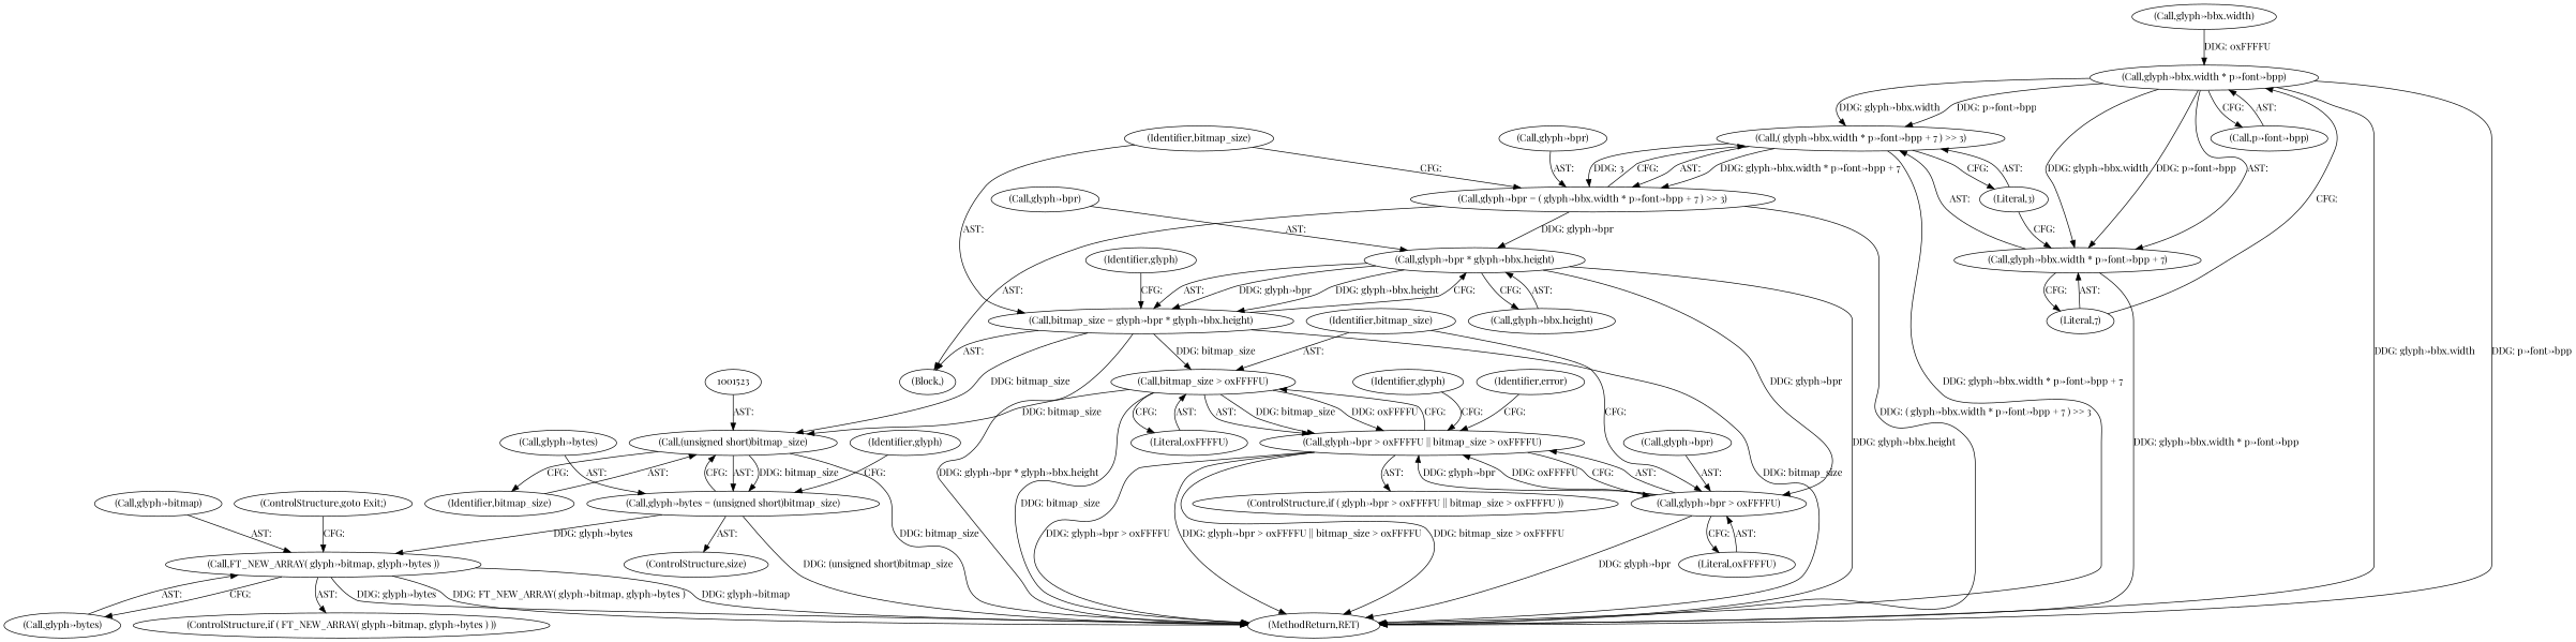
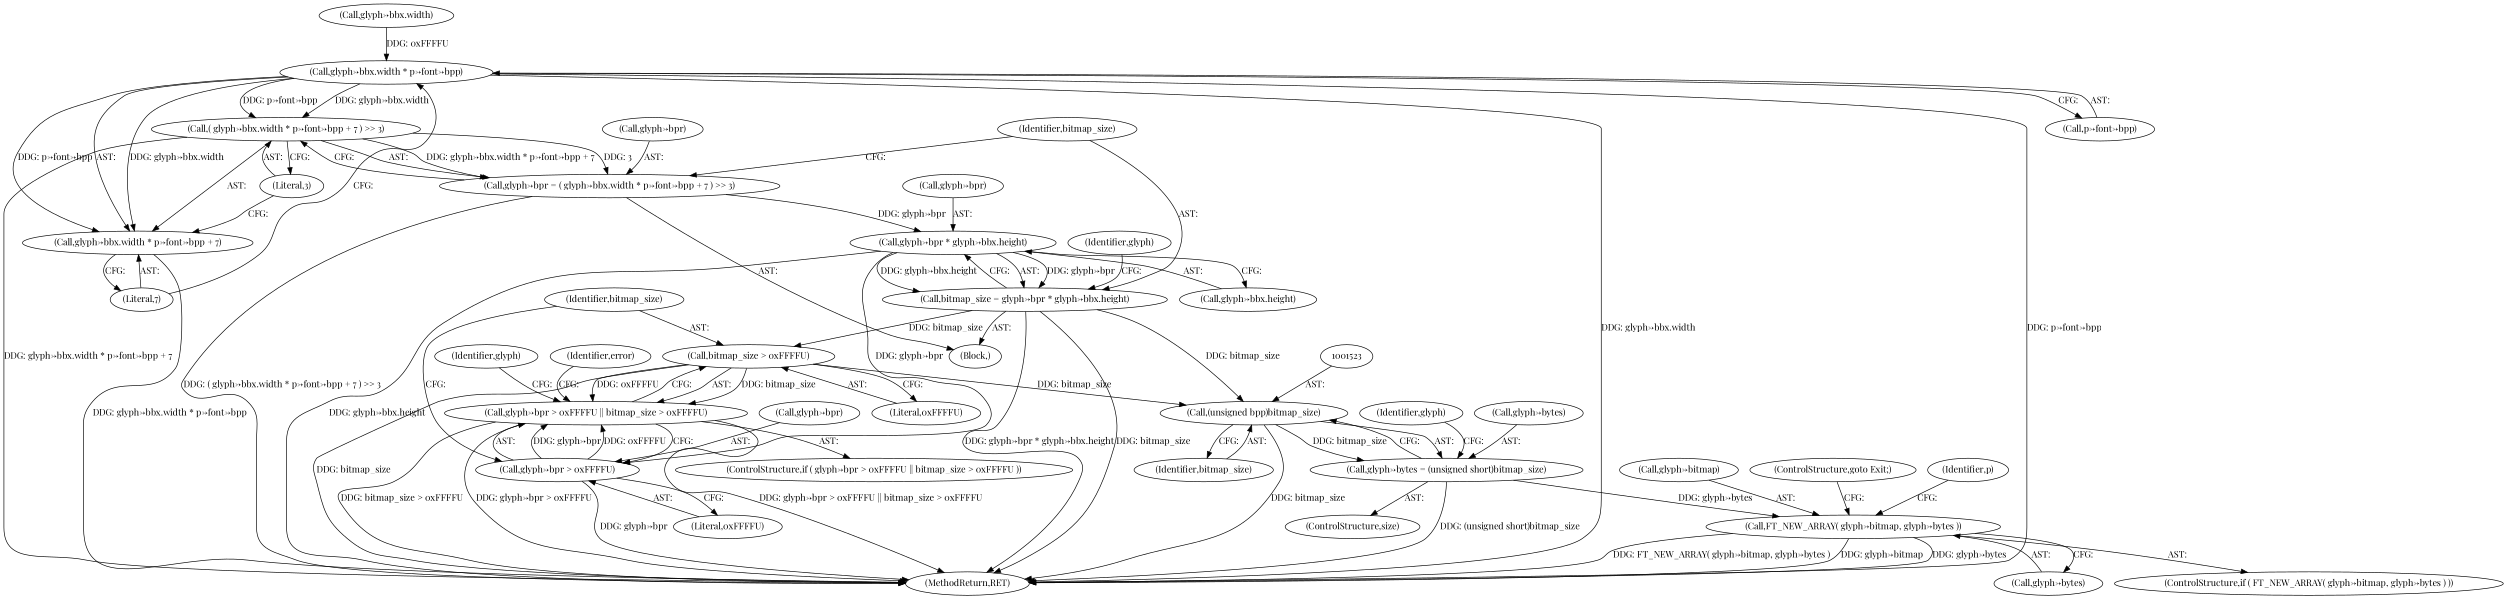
  digraph {
    fontname="Playfair Display"
    node [fontname="Playfair Display"]
    edge [fontname="Playfair Display"]
    n1 [label="(Call,glyph->bbx.width * p->font->bpp)"]
    n2 [label="(Call,( glyph->bbx.width * p->font->bpp + 7 ) >> 3)"]
    n3 [label="(Call,glyph->bbx.width * p->font->bpp + 7)"]
    n4 [label="(Call,p->font->bpp)"]
    n5 [label="(MethodReturn,RET)"]
    n6 [label="(Call,glyph->bpr = ( glyph->bbx.width * p->font->bpp + 7 ) >> 3)"]
    n7 [label="(Literal,3)"]
    n8 [label="(Literal,7)"]
    n9 [label="(Call,glyph->bpr * glyph->bbx.height)"]
    n10 [label="(Block,)"]
    n11 [label="(Call,bitmap_size = glyph->bpr * glyph->bbx.height)"]
    n12 [label="(Call,glyph->bpr > 0xFFFFU)"]
    n13 [label="(Call,glyph->bbx.height)"]
    n14 [label="(Call,bitmap_size > 0xFFFFU)"]
-   n15 [label="(Call,(unsigned short)bitmap_size)"]
+   n15 [label="(Call,(unsigned bpp)bitmap_size)"]
    n16 [label="(Call,glyph->bpr > 0xFFFFU || bitmap_size > 0xFFFFU)"]
    n17 [label="(Literal,0xFFFFU)"]
    n18 [label="(Literal,0xFFFFU)"]
    n19 [label="(Call,glyph->bytes = (unsigned short)bitmap_size)"]
    n20 [label="(Identifier,bitmap_size)"]
    n21 [label="(ControlStructure,if ( glyph->bpr > 0xFFFFU || bitmap_size > 0xFFFFU ))"]
    n22 [label="(Call,FT_NEW_ARRAY( glyph->bitmap, glyph->bytes ))"]
    n23 [label="(ControlStructure,size)"]
    n24 [label="(Call,glyph->bytes)"]
    n25 [label="(ControlStructure,if ( FT_NEW_ARRAY( glyph->bitmap, glyph->bytes ) ))"]
    n26 [label="(Call,glyph->bpr)"]
    n27 [label="(Identifier,bitmap_size)"]
    n28 [label="(Identifier,glyph)"]
    n29 [label="(ControlStructure,goto Exit;)"]
    n30 [label="(Identifier,bitmap_size)"]
    n31 [label="(Call,glyph->bpr)"]
    n32 [label="(Identifier,glyph)"]
+   n33 [label="(Identifier,p)"]
    n34 [label="(Call,glyph->bitmap)"]
    n35 [label="(Call,glyph->bbx.width)"]
    n36 [label="(Identifier,error)"]
    n37 [label="(Call,glyph->bytes)"]
    n38 [label="(Call,glyph->bpr)"]
    n39 [label="(Identifier,glyph)"]
    1001523
    n1 -> n2 [label="DDG: glyph->bbx.width"]
    n1 -> n2 [label="DDG: p->font->bpp"]
    n1 -> n3 [label="AST: "]
    n1 -> n3 [label="DDG: glyph->bbx.width"]
    n1 -> n3 [label="DDG: p->font->bpp"]
    n1 -> n4 [label="CFG: "]
    n1 -> n5 [label="DDG: glyph->bbx.width"]
    n1 -> n5 [label="DDG: p->font->bpp"]
    n2 -> n5 [label="DDG: glyph->bbx.width * p->font->bpp + 7"]
    n2 -> n6 [label="AST: "]
    n2 -> n6 [label="DDG: glyph->bbx.width * p->font->bpp + 7"]
    n2 -> n6 [label="DDG: 3"]
    n2 -> n7 [label="CFG: "]
-   n3 -> n2 [label="AST: "]
+   n2 -> n3 [label="AST: "]
    n3 -> n5 [label="DDG: glyph->bbx.width * p->font->bpp"]
    n3 -> n8 [label="CFG: "]
    n4 -> n1 [label="AST: "]
    n6 -> n2 [label="CFG: "]
    n6 -> n5 [label="DDG: ( glyph->bbx.width * p->font->bpp + 7 ) >> 3"]
    n6 -> n9 [label="DDG: glyph->bpr"]
    n6 -> n10 [label="AST: "]
    n7 -> n2 [label="AST: "]
    n7 -> n3 [label="CFG: "]
    n8 -> n1 [label="CFG: "]
    n8 -> n3 [label="AST: "]
    n9 -> n5 [label="DDG: glyph->bbx.height"]
    n9 -> n11 [label="AST: "]
    n9 -> n11 [label="DDG: glyph->bpr"]
    n9 -> n11 [label="DDG: glyph->bbx.height"]
    n9 -> n12 [label="DDG: glyph->bpr"]
    n9 -> n13 [label="CFG: "]
    n11 -> n5 [label="DDG: glyph->bpr * glyph->bbx.height"]
    n11 -> n5 [label="DDG: bitmap_size"]
    n11 -> n9 [label="CFG: "]
    n11 -> n10 [label="AST: "]
    n11 -> n14 [label="DDG: bitmap_size"]
    n11 -> n15 [label="DDG: bitmap_size"]
    n12 -> n5 [label="DDG: glyph->bpr"]
    n12 -> n16 [label="AST: "]
    n12 -> n16 [label="DDG: glyph->bpr"]
    n12 -> n16 [label="DDG: 0xFFFFU"]
    n12 -> n17 [label="CFG: "]
    n13 -> n9 [label="AST: "]
    n14 -> n5 [label="DDG: bitmap_size"]
    n14 -> n15 [label="DDG: bitmap_size"]
    n14 -> n16 [label="AST: "]
    n14 -> n16 [label="DDG: bitmap_size"]
    n14 -> n16 [label="DDG: 0xFFFFU"]
    n14 -> n18 [label="CFG: "]
    n15 -> n5 [label="DDG: bitmap_size"]
    n15 -> n19 [label="AST: "]
    n15 -> n19 [label="DDG: bitmap_size"]
    n15 -> n20 [label="CFG: "]
    n16 -> n5 [label="DDG: bitmap_size > 0xFFFFU"]
    n16 -> n5 [label="DDG: glyph->bpr > 0xFFFFU"]
    n16 -> n5 [label="DDG: glyph->bpr > 0xFFFFU || bitmap_size > 0xFFFFU"]
    n16 -> n12 [label="CFG: "]
    n16 -> n14 [label="CFG: "]
    n16 -> n21 [label="AST: "]
    n17 -> n12 [label="AST: "]
    n18 -> n14 [label="AST: "]
    n19 -> n5 [label="DDG: (unsigned short)bitmap_size"]
    n19 -> n15 [label="CFG: "]
    n19 -> n22 [label="DDG: glyph->bytes"]
    n19 -> n23 [label="AST: "]
    n20 -> n15 [label="AST: "]
    n22 -> n5 [label="DDG: glyph->bytes"]
    n22 -> n5 [label="DDG: FT_NEW_ARRAY( glyph->bitmap, glyph->bytes )"]
    n22 -> n5 [label="DDG: glyph->bitmap"]
    n22 -> n24 [label="CFG: "]
    n22 -> n25 [label="AST: "]
    n24 -> n22 [label="AST: "]
    n26 -> n9 [label="AST: "]
    n27 -> n12 [label="CFG: "]
    n27 -> n14 [label="AST: "]
    n28 -> n19 [label="CFG: "]
    n29 -> n22 [label="CFG: "]
    n30 -> n6 [label="CFG: "]
    n30 -> n11 [label="AST: "]
    n31 -> n6 [label="AST: "]
    n32 -> n16 [label="CFG: "]
+   n33 -> n22 [label="CFG: "]
    n34 -> n22 [label="AST: "]
    n35 -> n1 [label="DDG: 0xFFFFU"]
    n36 -> n16 [label="CFG: "]
    n37 -> n19 [label="AST: "]
    n38 -> n12 [label="AST: "]
    n39 -> n11 [label="CFG: "]
    1001523 -> n15 [label="AST: "]
  }
